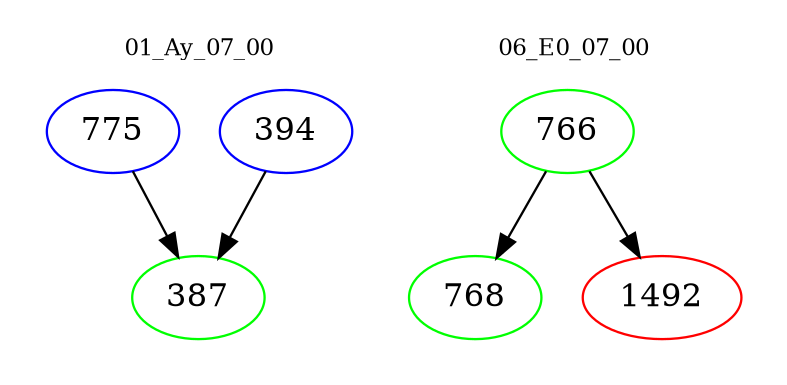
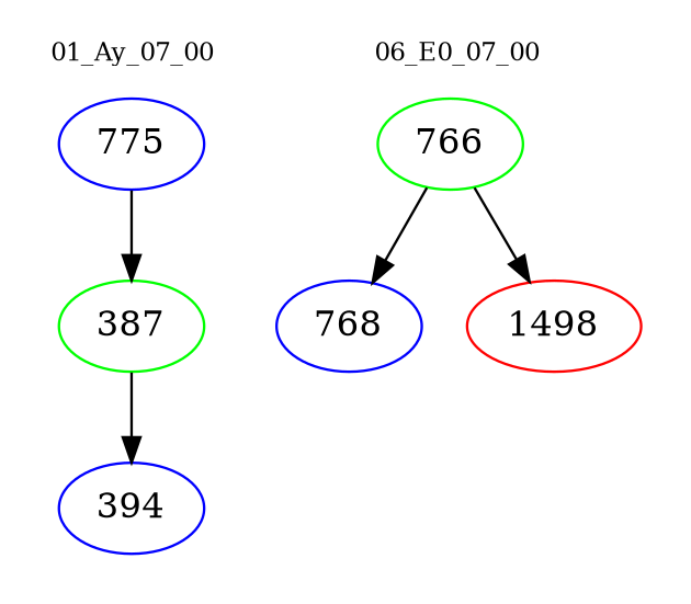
  digraph {
    node [color=blue]
    edge [color=black]
    n1 [color=green label=387]
    n2 [label=394]
    n3 [label=775]
    n4 [color=green label=766]
-   n5 [color=green label=768]
-   n6 [color=red label=1492]
+   n5 [label=768]
+   n6 [color=red label=1498]
    subgraph cluster_1 {
      color=white
      fontsize=10
      label="01_Ay_07_00"
      n1
      n2
      n3
    }
    subgraph cluster_2 {
      color=white
      fontsize=10
      label="06_E0_07_00"
      n4
      n5
      n6
    }
-   n2 -> n1
+   n1 -> n2
    n3 -> n1
    n4 -> n5
    n4 -> n6
  }
